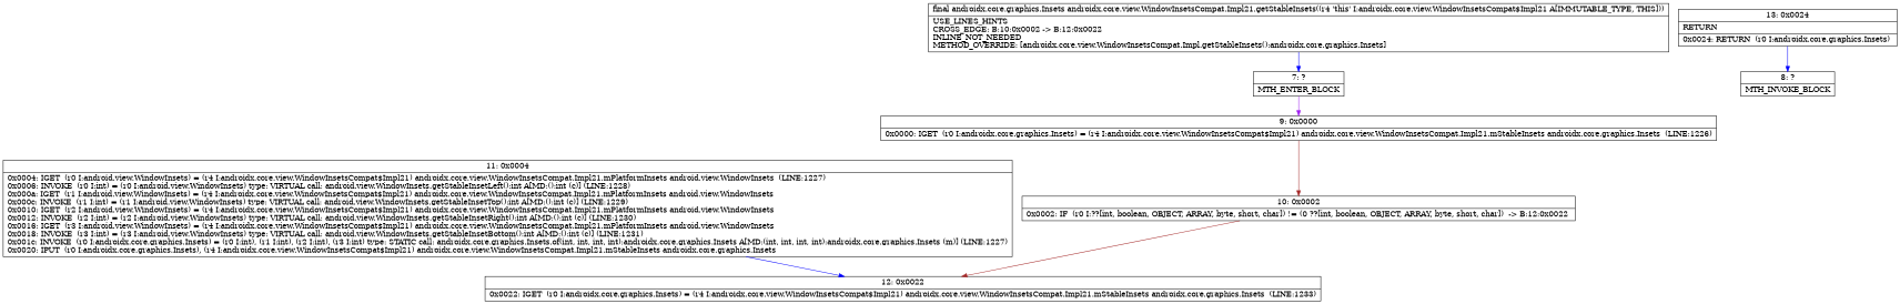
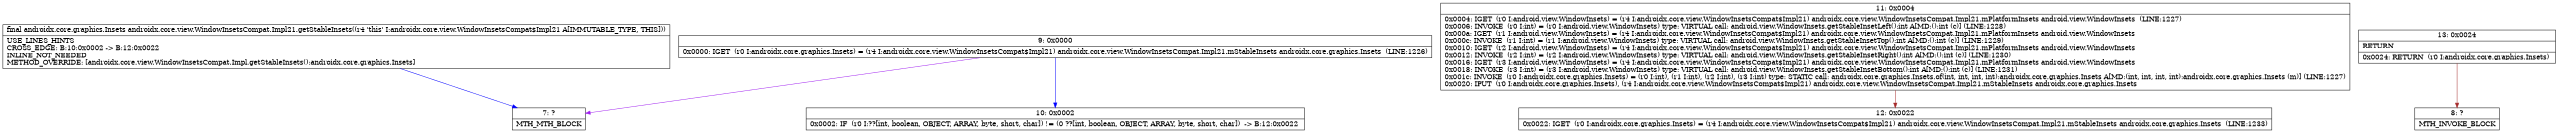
  digraph {
    fontname="DejaVu Serif"
    node [fontname="DejaVu Serif" shape=record]
    edge [color=blue fontname="DejaVu Serif"]
-   n1 [label="{7\:\ ?|MTH_ENTER_BLOCK\l}"]
+   n1 [label="{7\:\ ?|MTH_MTH_BLOCK\l}"]
    n2 [label="{9\:\ 0x0000|0x0000: IGET  (r0 I:androidx.core.graphics.Insets) = (r4 I:androidx.core.view.WindowInsetsCompat$Impl21) androidx.core.view.WindowInsetsCompat.Impl21.mStableInsets androidx.core.graphics.Insets  (LINE:1226)\l}"]
    n3 [label="{10\:\ 0x0002|0x0002: IF  (r0 I:??[int, boolean, OBJECT, ARRAY, byte, short, char]) != (0 ??[int, boolean, OBJECT, ARRAY, byte, short, char])  \-\> B:12:0x0022 \l}"]
    n4 [label="{12\:\ 0x0022|0x0022: IGET  (r0 I:androidx.core.graphics.Insets) = (r4 I:androidx.core.view.WindowInsetsCompat$Impl21) androidx.core.view.WindowInsetsCompat.Impl21.mStableInsets androidx.core.graphics.Insets  (LINE:1233)\l}"]
    n5 [label="{11\:\ 0x0004|0x0004: IGET  (r0 I:android.view.WindowInsets) = (r4 I:androidx.core.view.WindowInsetsCompat$Impl21) androidx.core.view.WindowInsetsCompat.Impl21.mPlatformInsets android.view.WindowInsets  (LINE:1227)\l0x0006: INVOKE  (r0 I:int) = (r0 I:android.view.WindowInsets) type: VIRTUAL call: android.view.WindowInsets.getStableInsetLeft():int A[MD:():int (c)] (LINE:1228)\l0x000a: IGET  (r1 I:android.view.WindowInsets) = (r4 I:androidx.core.view.WindowInsetsCompat$Impl21) androidx.core.view.WindowInsetsCompat.Impl21.mPlatformInsets android.view.WindowInsets \l0x000c: INVOKE  (r1 I:int) = (r1 I:android.view.WindowInsets) type: VIRTUAL call: android.view.WindowInsets.getStableInsetTop():int A[MD:():int (c)] (LINE:1229)\l0x0010: IGET  (r2 I:android.view.WindowInsets) = (r4 I:androidx.core.view.WindowInsetsCompat$Impl21) androidx.core.view.WindowInsetsCompat.Impl21.mPlatformInsets android.view.WindowInsets \l0x0012: INVOKE  (r2 I:int) = (r2 I:android.view.WindowInsets) type: VIRTUAL call: android.view.WindowInsets.getStableInsetRight():int A[MD:():int (c)] (LINE:1230)\l0x0016: IGET  (r3 I:android.view.WindowInsets) = (r4 I:androidx.core.view.WindowInsetsCompat$Impl21) androidx.core.view.WindowInsetsCompat.Impl21.mPlatformInsets android.view.WindowInsets \l0x0018: INVOKE  (r3 I:int) = (r3 I:android.view.WindowInsets) type: VIRTUAL call: android.view.WindowInsets.getStableInsetBottom():int A[MD:():int (c)] (LINE:1231)\l0x001c: INVOKE  (r0 I:androidx.core.graphics.Insets) = (r0 I:int), (r1 I:int), (r2 I:int), (r3 I:int) type: STATIC call: androidx.core.graphics.Insets.of(int, int, int, int):androidx.core.graphics.Insets A[MD:(int, int, int, int):androidx.core.graphics.Insets (m)] (LINE:1227)\l0x0020: IPUT  (r0 I:androidx.core.graphics.Insets), (r4 I:androidx.core.view.WindowInsetsCompat$Impl21) androidx.core.view.WindowInsetsCompat.Impl21.mStableInsets androidx.core.graphics.Insets \l}"]
    n6 [label="{13\:\ 0x0024|RETURN\l|0x0024: RETURN  (r0 I:androidx.core.graphics.Insets) \l}"]
    n7 [label="{8\:\ ?|MTH_INVOKE_BLOCK\l}"]
    n8 [label="{final androidx.core.graphics.Insets androidx.core.view.WindowInsetsCompat.Impl21.getStableInsets((r4 'this' I:androidx.core.view.WindowInsetsCompat$Impl21 A[IMMUTABLE_TYPE, THIS]))  | USE_LINES_HINTS\lCROSS_EDGE: B:10:0x0002 \-\> B:12:0x0022\lINLINE_NOT_NEEDED\lMETHOD_OVERRIDE: [androidx.core.view.WindowInsetsCompat.Impl.getStableInsets():androidx.core.graphics.Insets]\l}"]
-   n1 -> n2 [color=purple]
-   n2 -> n3 [color=brown]
-   n3 -> n4 [color=brown]
-   n5 -> n4
-   n6 -> n7
+   n2 -> n1 [color=purple]
+   n2 -> n3
+   n5 -> n4 [color=brown]
+   n6 -> n7 [color=brown]
    n8 -> n1
  }
